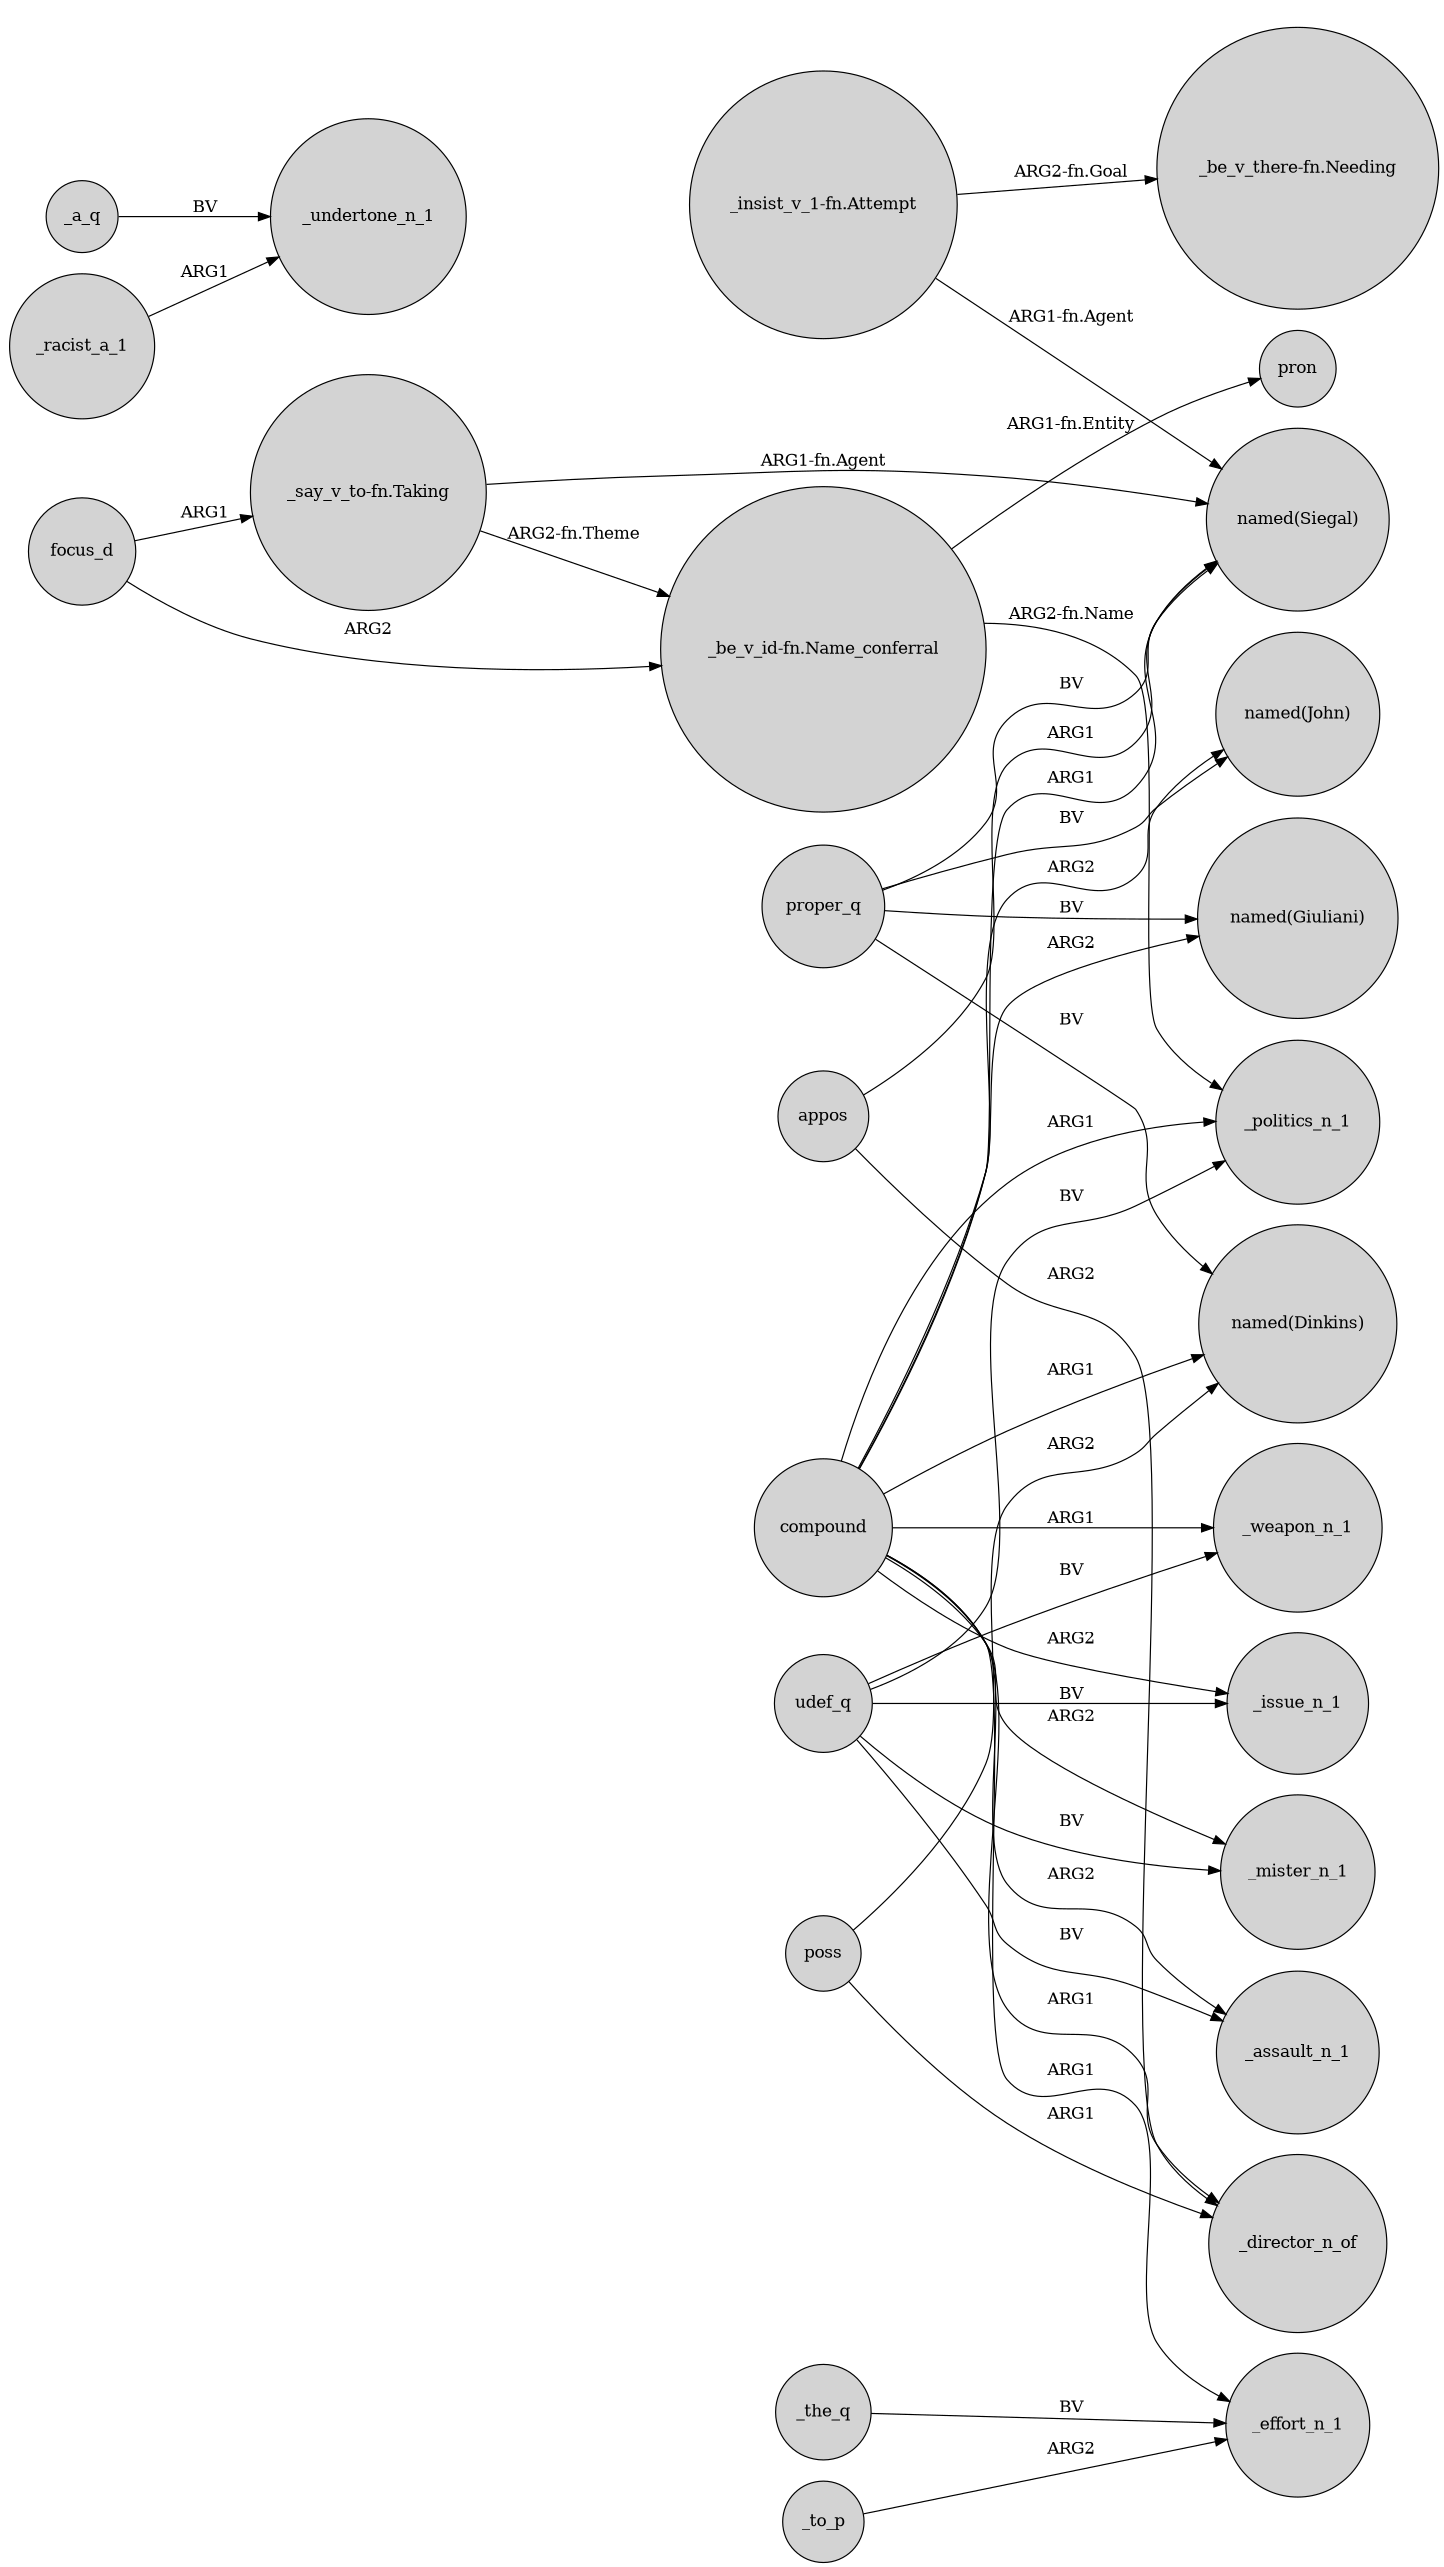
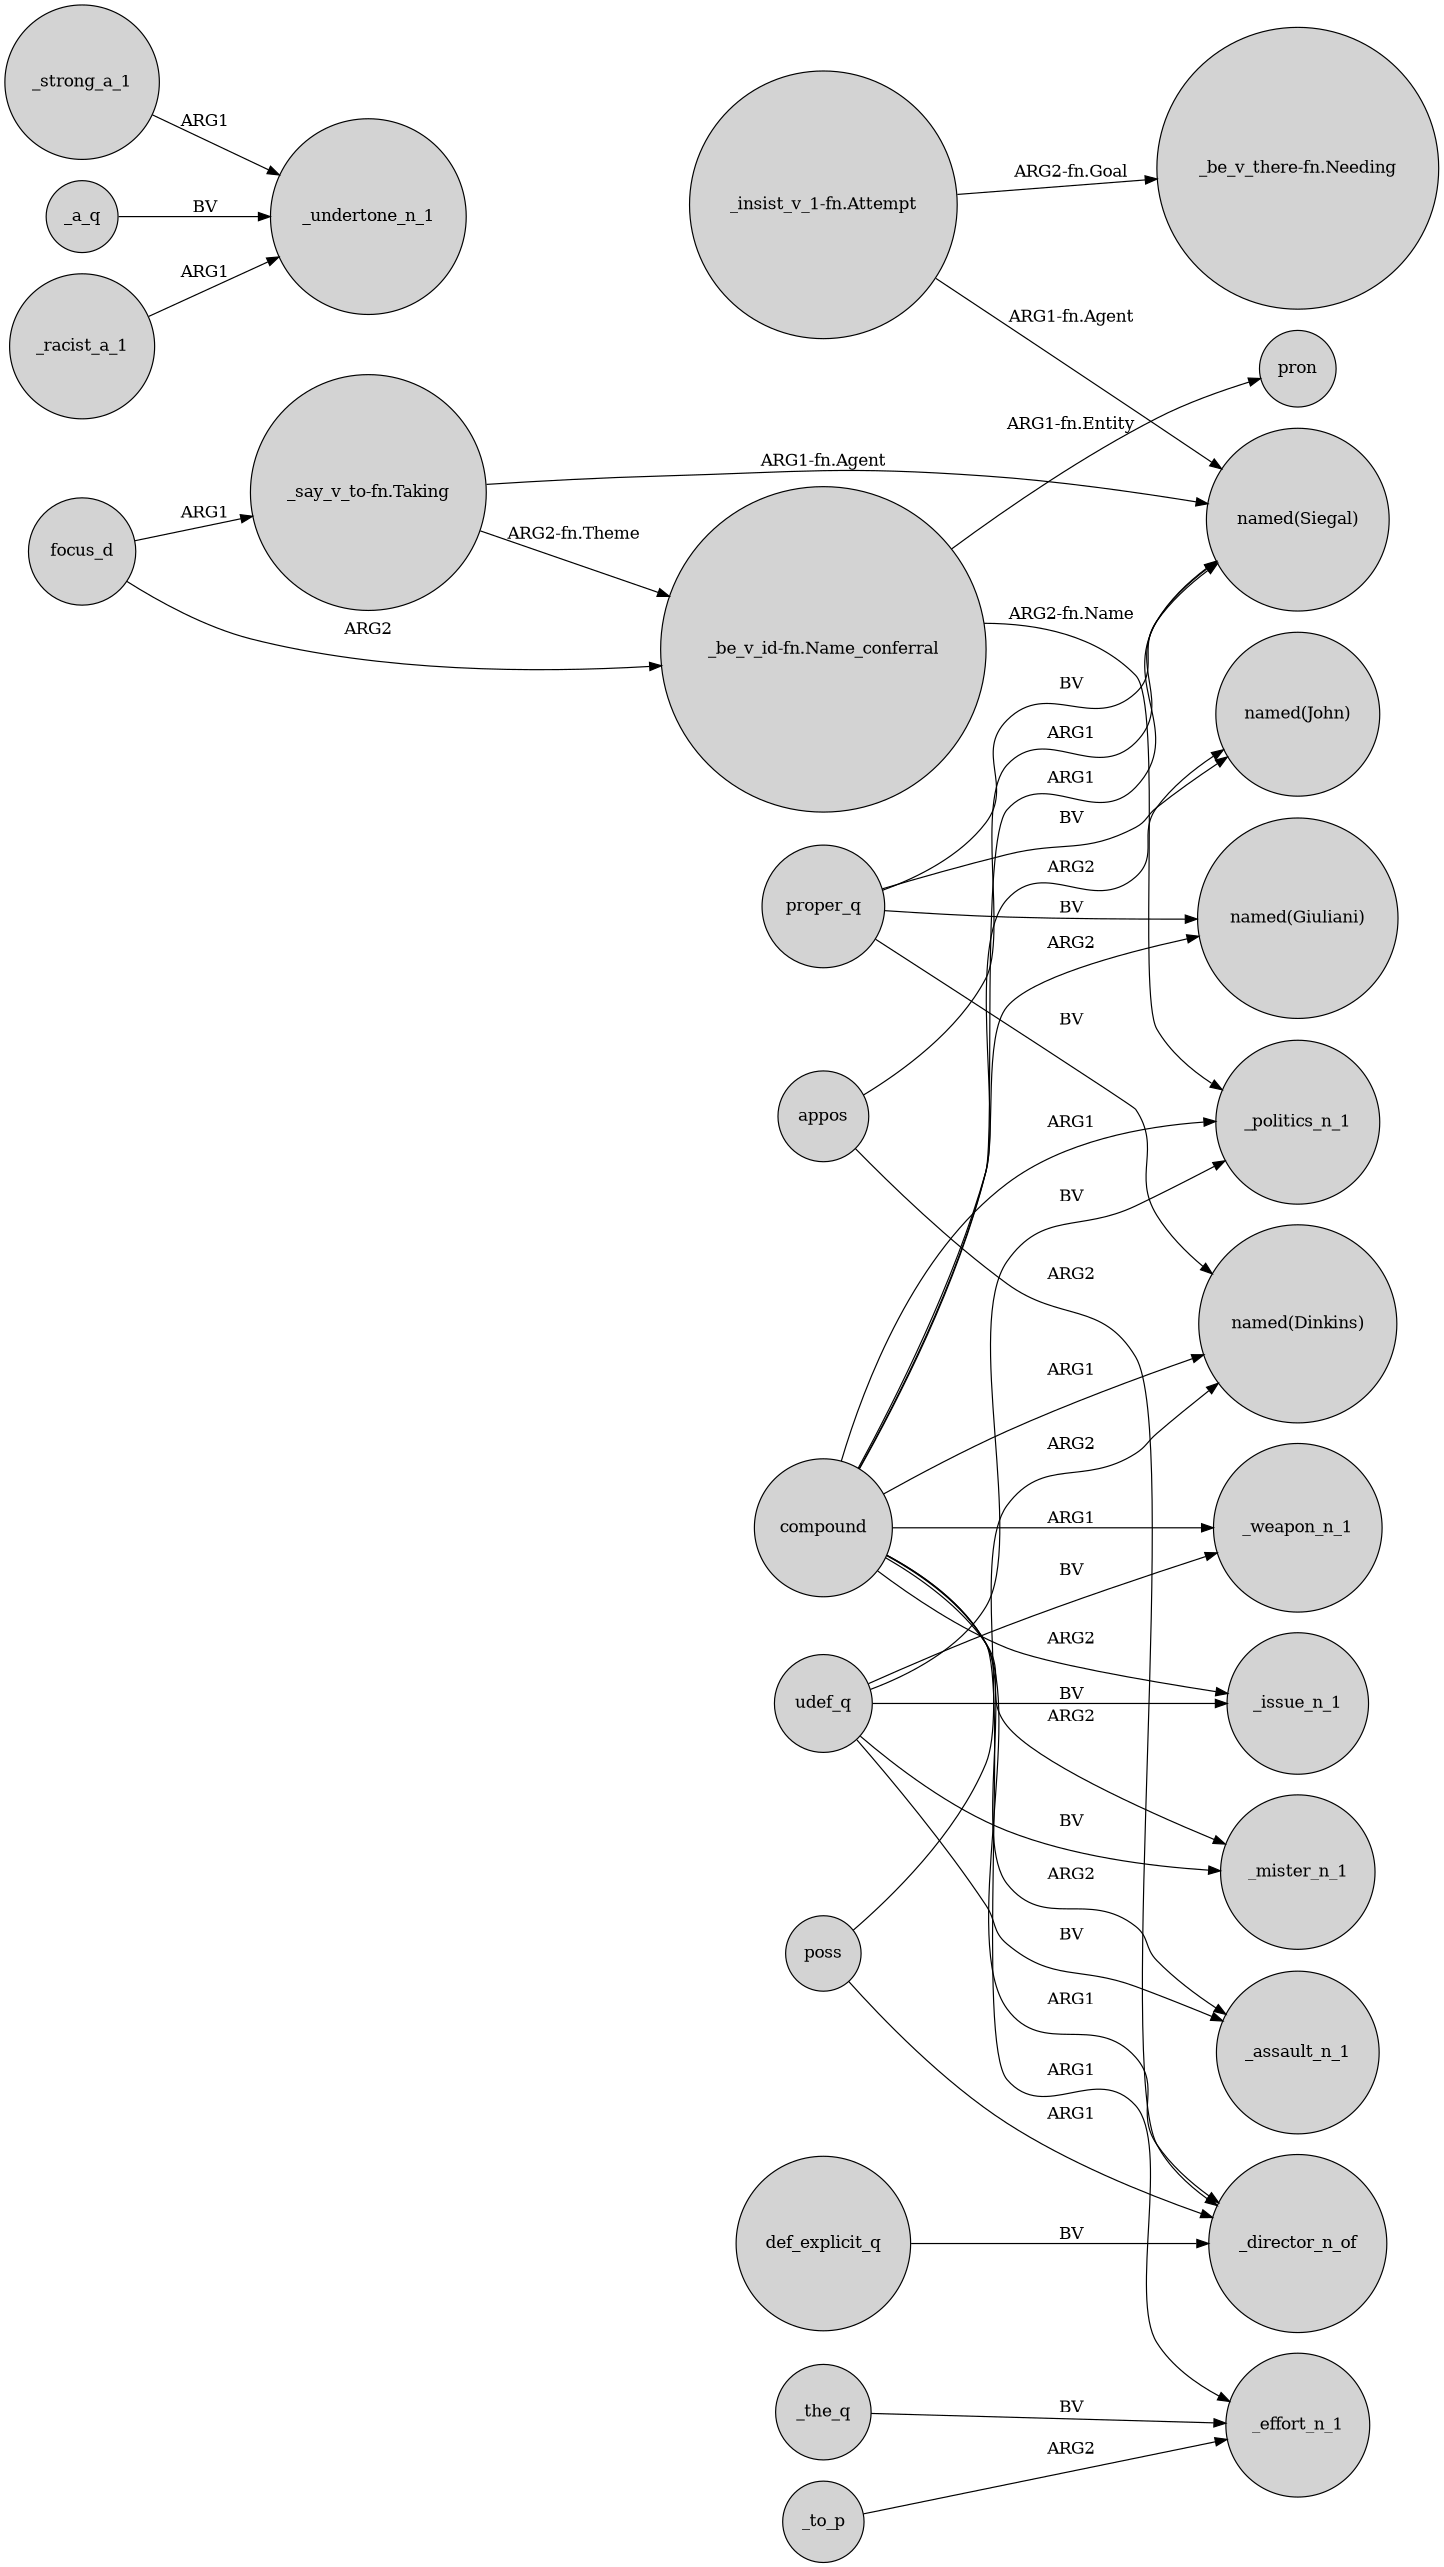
  digraph {
    rankdir=LR
    node [shape=circle style=filled]
    "_insist_v_1-fn.Attempt"
    "_be_v_there-fn.Needing"
    "named(Siegal)"
    udef_q
    _weapon_n_1
    _mister_n_1
    _assault_n_1
    _politics_n_1
    _issue_n_1
    proper_q
    "named(Giuliani)"
    "named(Dinkins)"
    "named(John)"
    compound
    _director_n_of
    _effort_n_1
+   def_explicit_q
    "_say_v_to-fn.Taking"
    "_be_v_id-fn.Name_conferral"
    pron
    focus_d
    _to_p
    poss
+   _strong_a_1
    _undertone_n_1
    appos
    _a_q
    _racist_a_1
    _the_q
    "_insist_v_1-fn.Attempt" -> "_be_v_there-fn.Needing" [label="ARG2-fn.Goal"]
    "_insist_v_1-fn.Attempt" -> "named(Siegal)" [label="ARG1-fn.Agent"]
    udef_q -> _weapon_n_1 [label=BV]
    udef_q -> _mister_n_1 [label=BV]
    udef_q -> _assault_n_1 [label=BV]
    udef_q -> _politics_n_1 [label=BV]
    udef_q -> _issue_n_1 [label=BV]
    proper_q -> "named(Siegal)" [label=BV]
    proper_q -> "named(Giuliani)" [label=BV]
    proper_q -> "named(Dinkins)" [label=BV]
    proper_q -> "named(John)" [label=BV]
    compound -> "named(Siegal)" [label=ARG1]
    compound -> _weapon_n_1 [label=ARG1]
    compound -> _mister_n_1 [label=ARG2]
    compound -> _assault_n_1 [label=ARG2]
    compound -> _politics_n_1 [label=ARG1]
    compound -> _issue_n_1 [label=ARG2]
    compound -> "named(Giuliani)" [label=ARG2]
    compound -> "named(Dinkins)" [label=ARG1]
    compound -> "named(John)" [label=ARG2]
    compound -> _director_n_of [label=ARG1]
    compound -> _effort_n_1 [label=ARG1]
+   def_explicit_q -> _director_n_of [label=BV]
    "_say_v_to-fn.Taking" -> "named(Siegal)" [label="ARG1-fn.Agent"]
    "_say_v_to-fn.Taking" -> "_be_v_id-fn.Name_conferral" [label="ARG2-fn.Theme"]
    "_be_v_id-fn.Name_conferral" -> _politics_n_1 [label="ARG2-fn.Name"]
    "_be_v_id-fn.Name_conferral" -> pron [label="ARG1-fn.Entity"]
    focus_d -> "_say_v_to-fn.Taking" [label=ARG1]
    focus_d -> "_be_v_id-fn.Name_conferral" [label=ARG2]
    _to_p -> _effort_n_1 [label=ARG2]
    poss -> "named(Dinkins)" [label=ARG2]
    poss -> _director_n_of [label=ARG1]
+   _strong_a_1 -> _undertone_n_1 [label=ARG1]
    appos -> "named(Siegal)" [label=ARG1]
    appos -> _director_n_of [label=ARG2]
    _a_q -> _undertone_n_1 [label=BV]
    _racist_a_1 -> _undertone_n_1 [label=ARG1]
    _the_q -> _effort_n_1 [label=BV]
  }
